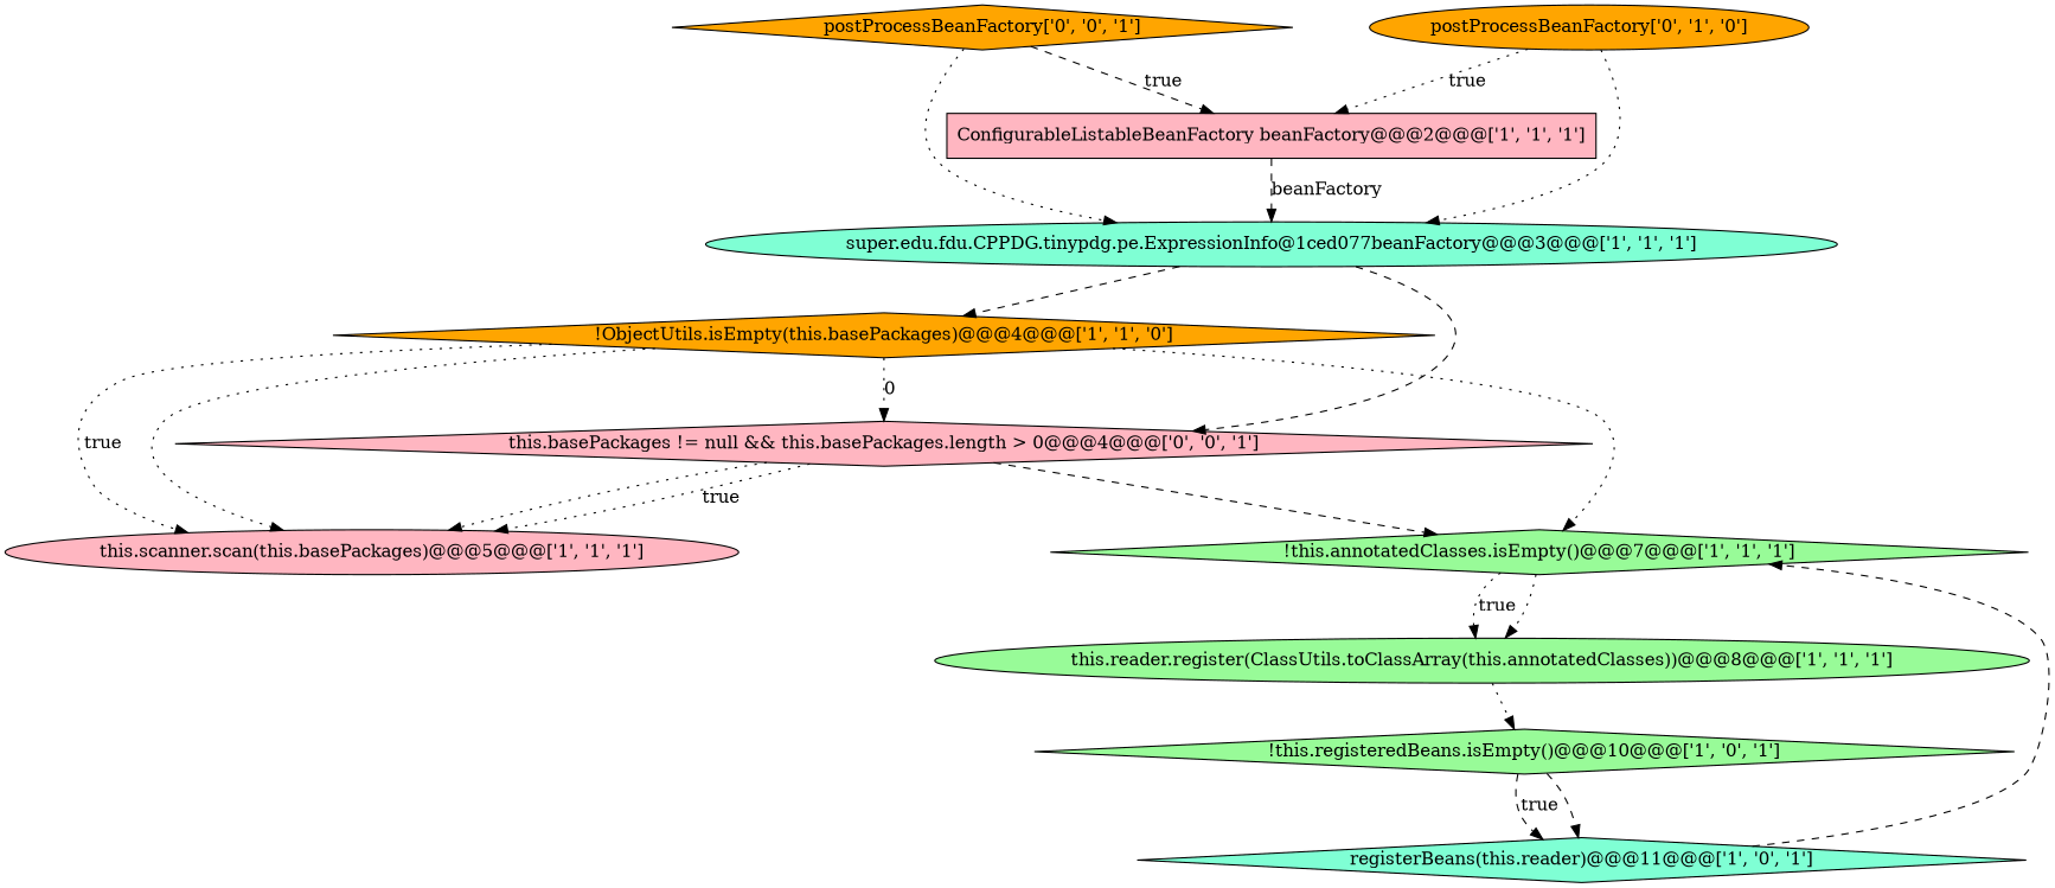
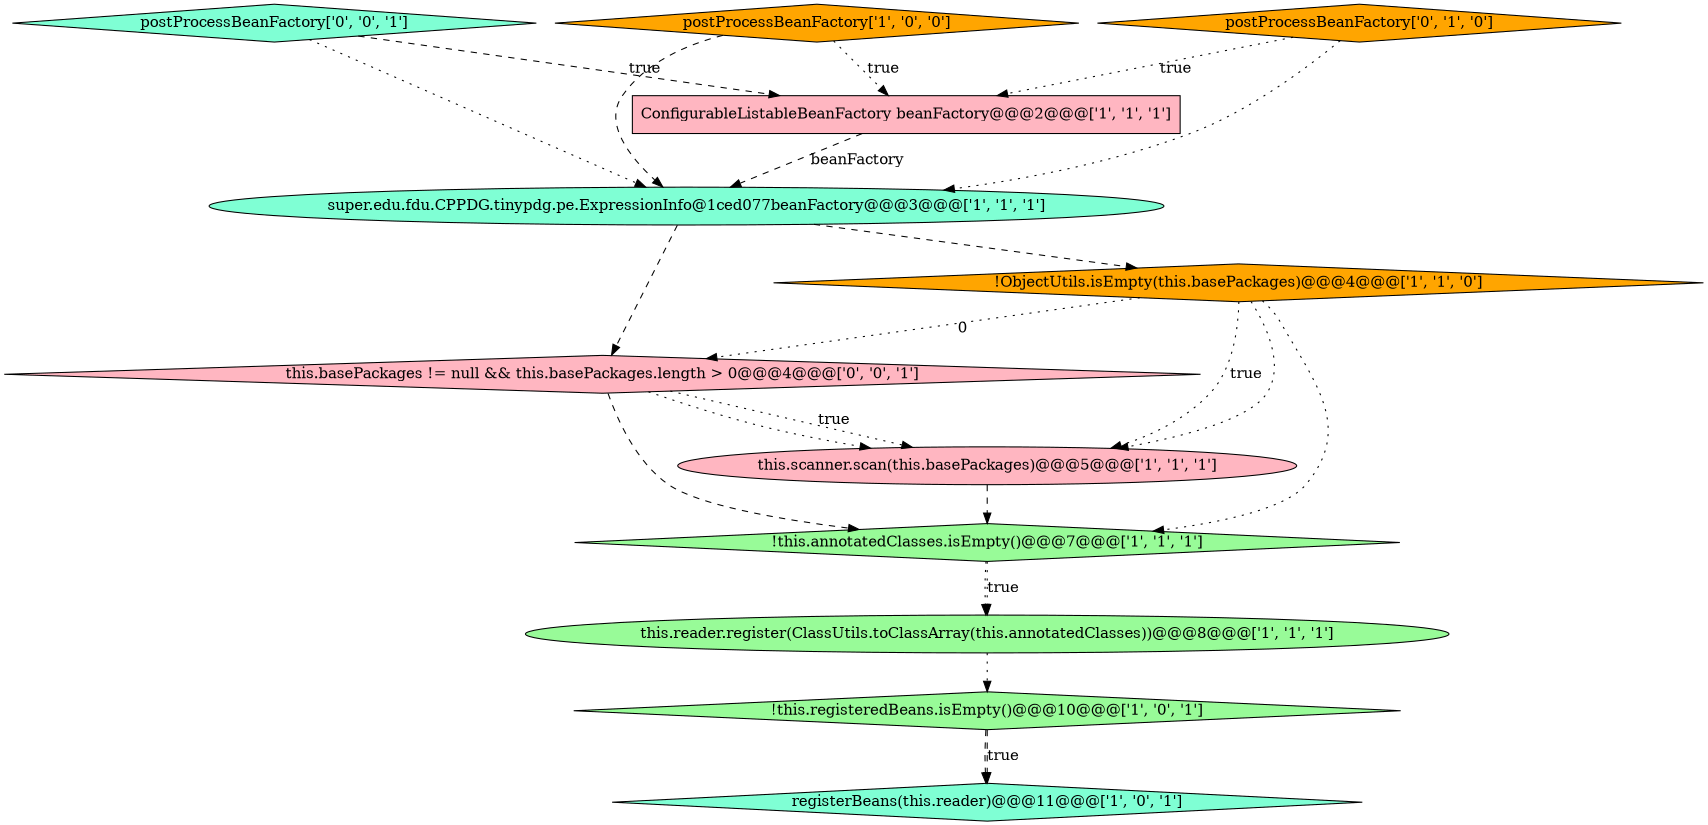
  digraph {
    node [fillcolor=lightpink shape=diamond style=filled]
    edge [style=dotted]
    n1 [label="ConfigurableListableBeanFactory beanFactory@@@2@@@['1', '1', '1']" shape=box]
    n2 [fillcolor=aquamarine label="super.edu.fdu.CPPDG.tinypdg.pe.ExpressionInfo@1ced077beanFactory@@@3@@@['1', '1', '1']" shape=ellipse]
    n3 [fillcolor=orange label="!ObjectUtils.isEmpty(this.basePackages)@@@4@@@['1', '1', '0']"]
    n4 [label="this.basePackages != null && this.basePackages.length > 0@@@4@@@['0', '0', '1']"]
-   n5 [fillcolor=orange label="postProcessBeanFactory['0', '0', '1']"]
+   n5 [fillcolor=aquamarine label="postProcessBeanFactory['0', '0', '1']"]
    n6 [fillcolor=palegreen label="!this.annotatedClasses.isEmpty()@@@7@@@['1', '1', '1']"]
    n7 [label="this.scanner.scan(this.basePackages)@@@5@@@['1', '1', '1']" shape=ellipse]
    n8 [fillcolor=palegreen label="this.reader.register(ClassUtils.toClassArray(this.annotatedClasses))@@@8@@@['1', '1', '1']" shape=ellipse]
    n9 [fillcolor=palegreen label="!this.registeredBeans.isEmpty()@@@10@@@['1', '0', '1']"]
    n10 [fillcolor=aquamarine label="registerBeans(this.reader)@@@11@@@['1', '0', '1']"]
-   n12 [fillcolor=orange label="postProcessBeanFactory['0', '1', '0']" shape=ellipse]
+   n11 [fillcolor=orange label="postProcessBeanFactory['1', '0', '0']"]
+   n12 [fillcolor=orange label="postProcessBeanFactory['0', '1', '0']"]
    n1 -> n2 [label=beanFactory style=dashed]
    n2 -> n3 [style=dashed]
    n2 -> n4 [style=dashed]
    n3 -> n4 [label=0]
    n3 -> n6
    n3 -> n7 [label=true]
    n3 -> n7
    n4 -> n6 [style=dashed]
    n4 -> n7 [label=true]
    n4 -> n7
    n5 -> n1 [label=true style=dashed]
    n5 -> n2
    n6 -> n8
    n6 -> n8 [label=true]
-   n10 -> n6 [style=dashed]
+   n7 -> n6 [style=dashed]
    n8 -> n9
    n9 -> n10 [style=dashed]
    n9 -> n10 [label=true style=dashed]
+   n11 -> n1 [label=true]
+   n11 -> n2 [style=dashed]
    n12 -> n1 [label=true]
    n12 -> n2
  }
